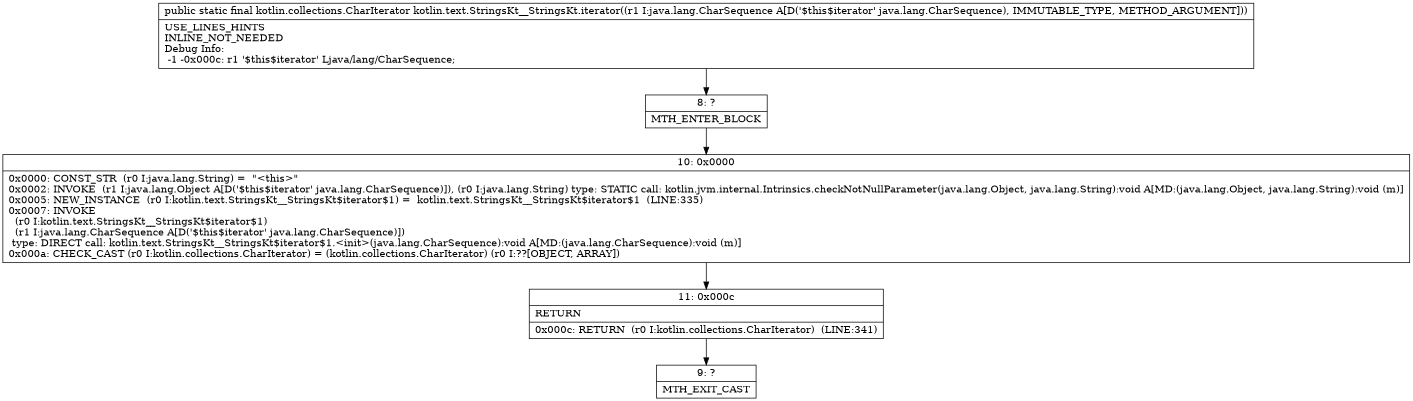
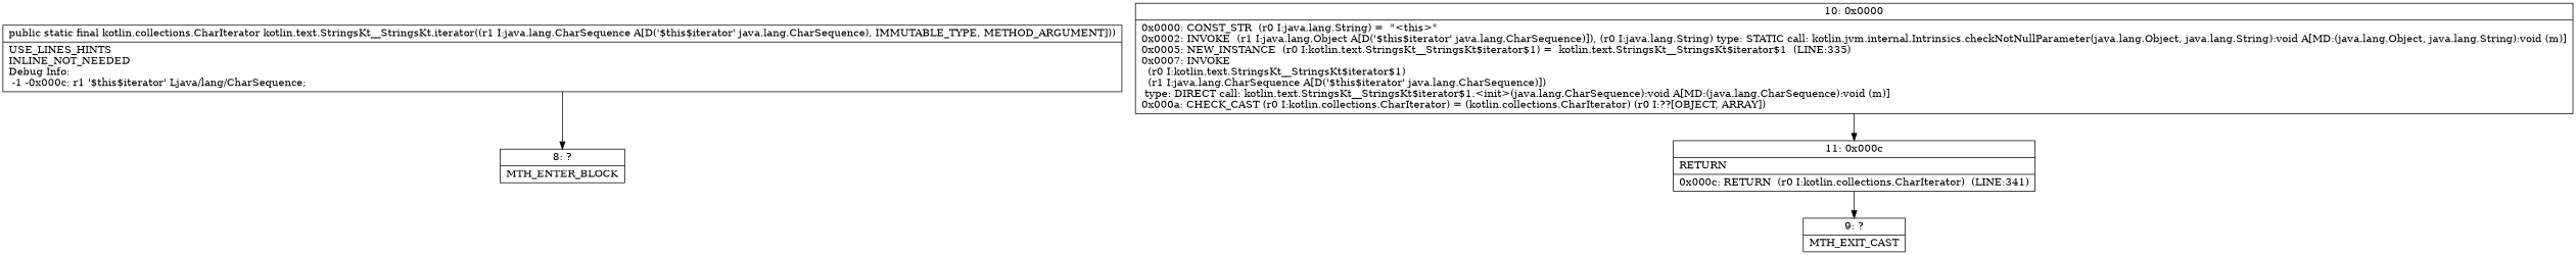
  digraph {
    node [shape=record]
    n1 [label="{8\:\ ?|MTH_ENTER_BLOCK\l}"]
    n2 [label="{10\:\ 0x0000|0x0000: CONST_STR  (r0 I:java.lang.String) =  \"\<this\>\" \l0x0002: INVOKE  (r1 I:java.lang.Object A[D('$this$iterator' java.lang.CharSequence)]), (r0 I:java.lang.String) type: STATIC call: kotlin.jvm.internal.Intrinsics.checkNotNullParameter(java.lang.Object, java.lang.String):void A[MD:(java.lang.Object, java.lang.String):void (m)]\l0x0005: NEW_INSTANCE  (r0 I:kotlin.text.StringsKt__StringsKt$iterator$1) =  kotlin.text.StringsKt__StringsKt$iterator$1  (LINE:335)\l0x0007: INVOKE  \l  (r0 I:kotlin.text.StringsKt__StringsKt$iterator$1)\l  (r1 I:java.lang.CharSequence A[D('$this$iterator' java.lang.CharSequence)])\l type: DIRECT call: kotlin.text.StringsKt__StringsKt$iterator$1.\<init\>(java.lang.CharSequence):void A[MD:(java.lang.CharSequence):void (m)]\l0x000a: CHECK_CAST (r0 I:kotlin.collections.CharIterator) = (kotlin.collections.CharIterator) (r0 I:??[OBJECT, ARRAY]) \l}"]
    n3 [label="{11\:\ 0x000c|RETURN\l|0x000c: RETURN  (r0 I:kotlin.collections.CharIterator)  (LINE:341)\l}"]
    n4 [label="{9\:\ ?|MTH_EXIT_CAST\l}"]
    n5 [label="{public static final kotlin.collections.CharIterator kotlin.text.StringsKt__StringsKt.iterator((r1 I:java.lang.CharSequence A[D('$this$iterator' java.lang.CharSequence), IMMUTABLE_TYPE, METHOD_ARGUMENT]))  | USE_LINES_HINTS\lINLINE_NOT_NEEDED\lDebug Info:\l  \-1 \-0x000c: r1 '$this$iterator' Ljava\/lang\/CharSequence;\l}"]
-   n1 -> n2
    n2 -> n3
    n3 -> n4
    n5 -> n1
  }
